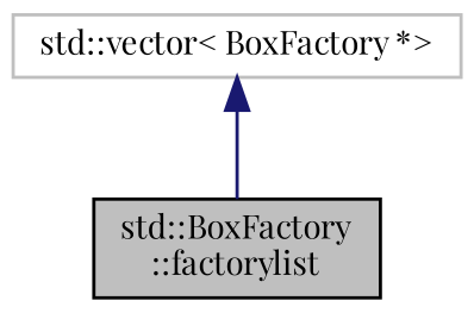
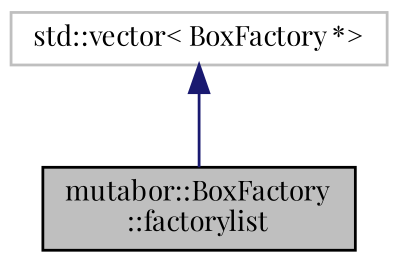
  digraph {
    fontname="Playfair Display"
    node [fontname="Playfair Display" fontsize=10 shape=record style=filled]
-   n1 [color=black fillcolor=grey75 fontcolor=black height=0.2 label="std::BoxFactory\l::factorylist" width=0.4]
+   n1 [color=black fillcolor=grey75 fontcolor=black height=0.2 label="mutabor::BoxFactory\l::factorylist" width=0.4]
    n2 [color=grey75 fillcolor=white height=0.2 label="std::vector\< BoxFactory *\>" width=0.4]
    n2 -> n1 [color=midnightblue dir=back fontname="Playfair Display" fontsize=10 labelfontname=Sans labelfontsize=10 style=solid]
  }
